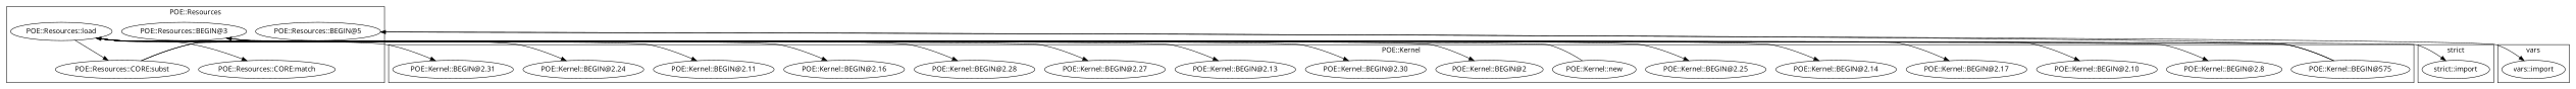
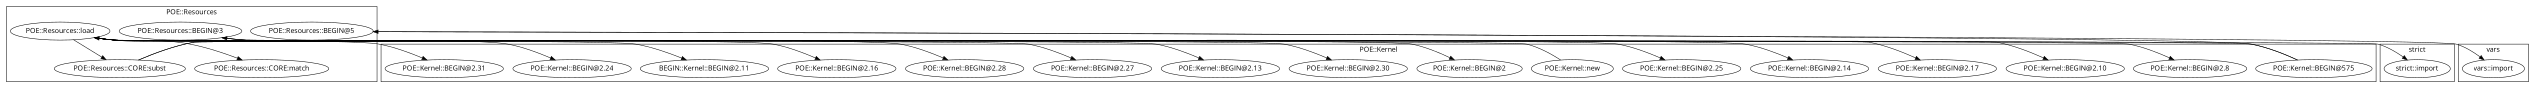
  digraph {
    fontname="Open Sans"
    node [fontname="Open Sans"]
    edge [fontname="Open Sans"]
    "POE::Resources::load"
    "POE::Resources::CORE:subst"
    "POE::Resources::CORE:match"
    "POE::Resources::BEGIN@3"
    "POE::Resources::BEGIN@5"
    "vars::import"
    "strict::import"
    "POE::Kernel::BEGIN@575"
    "POE::Kernel::BEGIN@2.25"
    "POE::Kernel::new"
    "POE::Kernel::BEGIN@2"
    "POE::Kernel::BEGIN@2.30"
    "POE::Kernel::BEGIN@2.13"
    "POE::Kernel::BEGIN@2.27"
    "POE::Kernel::BEGIN@2.28"
    "POE::Kernel::BEGIN@2.8"
-   "POE::Kernel::BEGIN@2.11"
+   "POE::Kernel::BEGIN@2.11" [label="BEGIN::Kernel::BEGIN@2.11"]
    "POE::Kernel::BEGIN@2.10"
    "POE::Kernel::BEGIN@2.31"
    "POE::Kernel::BEGIN@2.14"
    "POE::Kernel::BEGIN@2.16"
    "POE::Kernel::BEGIN@2.24"
    "POE::Kernel::BEGIN@2.17"
    subgraph cluster_1 {
      label="POE::Resources"
      "POE::Resources::load"
      "POE::Resources::CORE:subst"
      "POE::Resources::CORE:match"
      "POE::Resources::BEGIN@3"
      "POE::Resources::BEGIN@5"
    }
    subgraph cluster_2 {
      label=vars
      "vars::import"
    }
    subgraph cluster_3 {
      label="strict"
      "strict::import"
    }
    subgraph cluster_4 {
      label="POE::Kernel"
      "POE::Kernel::BEGIN@575"
      "POE::Kernel::BEGIN@2.25"
      "POE::Kernel::new"
      "POE::Kernel::BEGIN@2"
      "POE::Kernel::BEGIN@2.30"
      "POE::Kernel::BEGIN@2.13"
      "POE::Kernel::BEGIN@2.27"
      "POE::Kernel::BEGIN@2.28"
      "POE::Kernel::BEGIN@2.8"
      "POE::Kernel::BEGIN@2.11"
      "POE::Kernel::BEGIN@2.10"
      "POE::Kernel::BEGIN@2.31"
      "POE::Kernel::BEGIN@2.14"
      "POE::Kernel::BEGIN@2.16"
      "POE::Kernel::BEGIN@2.24"
      "POE::Kernel::BEGIN@2.17"
    }
    "POE::Resources::load" -> "POE::Resources::CORE:subst"
    "POE::Resources::load" -> "POE::Resources::CORE:match"
    "POE::Resources::load" -> "POE::Kernel::BEGIN@2.25"
    "POE::Resources::load" -> "POE::Kernel::BEGIN@2"
    "POE::Resources::load" -> "POE::Kernel::BEGIN@2.30"
    "POE::Resources::load" -> "POE::Kernel::BEGIN@2.13"
    "POE::Resources::load" -> "POE::Kernel::BEGIN@2.27"
    "POE::Resources::load" -> "POE::Kernel::BEGIN@2.28"
    "POE::Resources::load" -> "POE::Kernel::BEGIN@2.11"
    "POE::Resources::load" -> "POE::Kernel::BEGIN@2.31"
    "POE::Resources::load" -> "POE::Kernel::BEGIN@2.14"
    "POE::Resources::load" -> "POE::Kernel::BEGIN@2.16"
    "POE::Resources::load" -> "POE::Kernel::BEGIN@2.24"
    "POE::Resources::CORE:subst" -> "POE::Kernel::BEGIN@2.10"
    "POE::Resources::CORE:subst" -> "POE::Kernel::BEGIN@2.17"
    "POE::Resources::BEGIN@3" -> "strict::import"
    "POE::Resources::BEGIN@3" -> "POE::Kernel::BEGIN@2.8"
    "POE::Resources::BEGIN@5" -> "vars::import"
    "POE::Kernel::BEGIN@575" -> "POE::Resources::BEGIN@3"
    "POE::Kernel::BEGIN@575" -> "POE::Resources::BEGIN@5"
    "POE::Kernel::new" -> "POE::Resources::load"
  }
